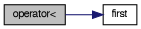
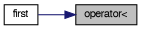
  digraph {
    rankdir=LR
    node [color=black fontname=FreeSans fontsize=10 shape=record]
    n1 [fillcolor=grey75 fontcolor=black height=0.2 label="operator\<" style=filled width=0.4]
    n2 [height=0.2 label=first width=0.4]
-   n1 -> n2 [color=midnightblue fontname=FreeSans fontsize=10 labelfontname=FreeSans labelfontsize=10 style=solid]
+   n2 -> n1 [color=midnightblue fontname=FreeSans fontsize=10 labelfontname=FreeSans labelfontsize=10 style=solid]
  }
